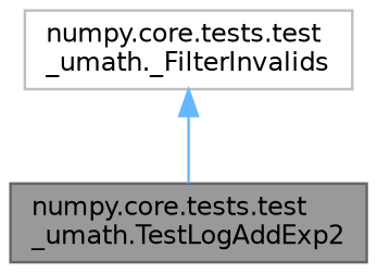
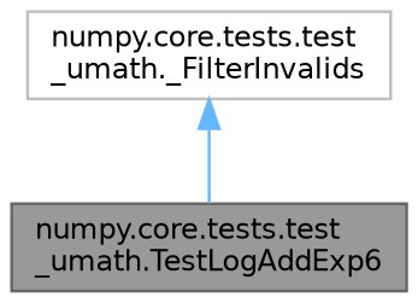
  digraph {
    node [fontname=Helvetica fontsize=10 shape=box style=filled]
-   n1 [color=gray40 fillcolor=grey60 fontcolor=black height=0.2 label="numpy.core.tests.test\l_umath.TestLogAddExp2" width=0.4]
+   n1 [color=gray40 fillcolor=grey60 fontcolor=black height=0.2 label="numpy.core.tests.test\l_umath.TestLogAddExp6" width=0.4]
    n2 [color=grey75 fillcolor=white height=0.2 label="numpy.core.tests.test\l_umath._FilterInvalids" width=0.4]
    n2 -> n1 [color=steelblue1 dir=back fontname=Helvetica fontsize=10 labelfontname=Helvetica labelfontsize=10 style=solid]
  }
